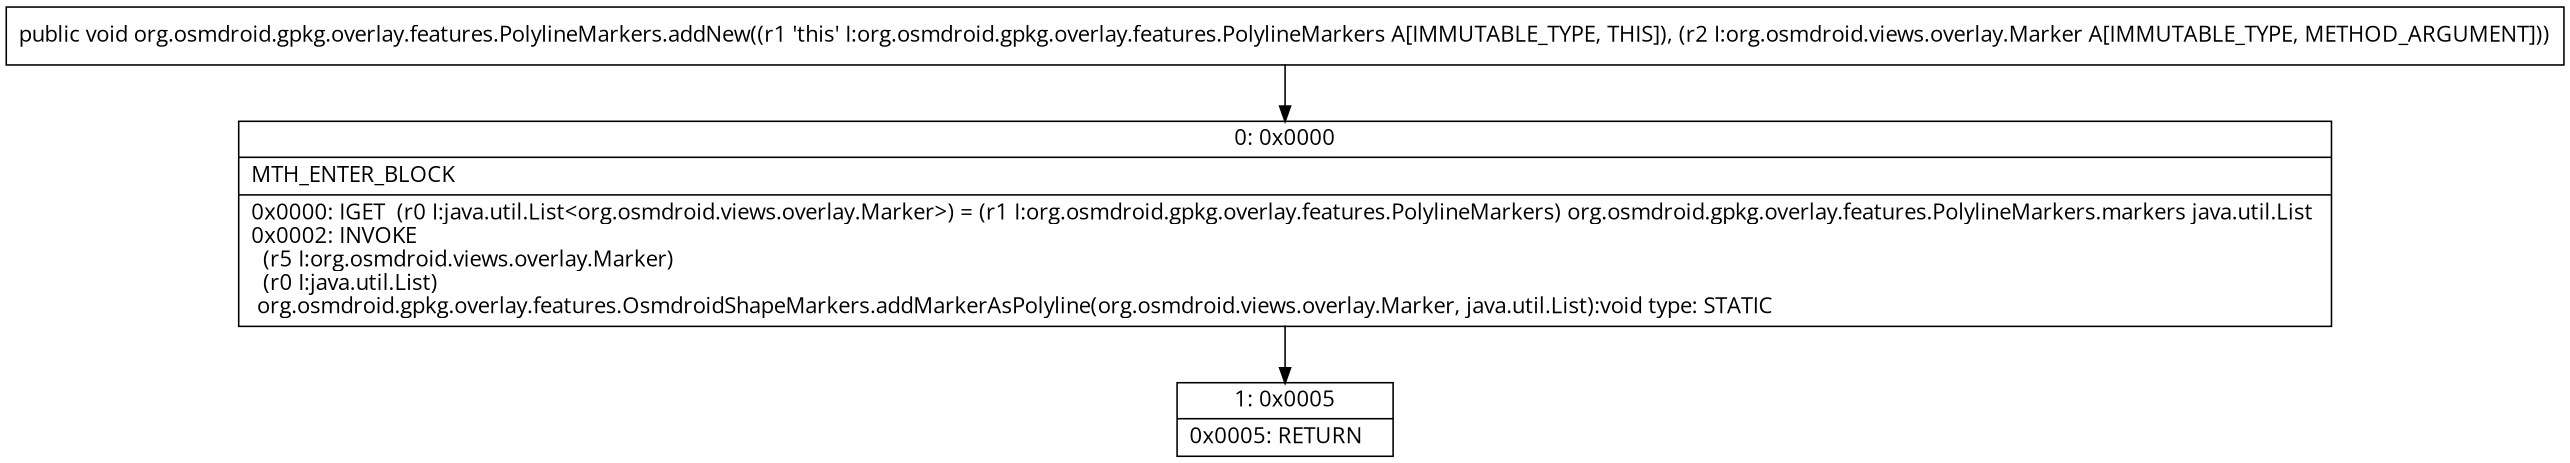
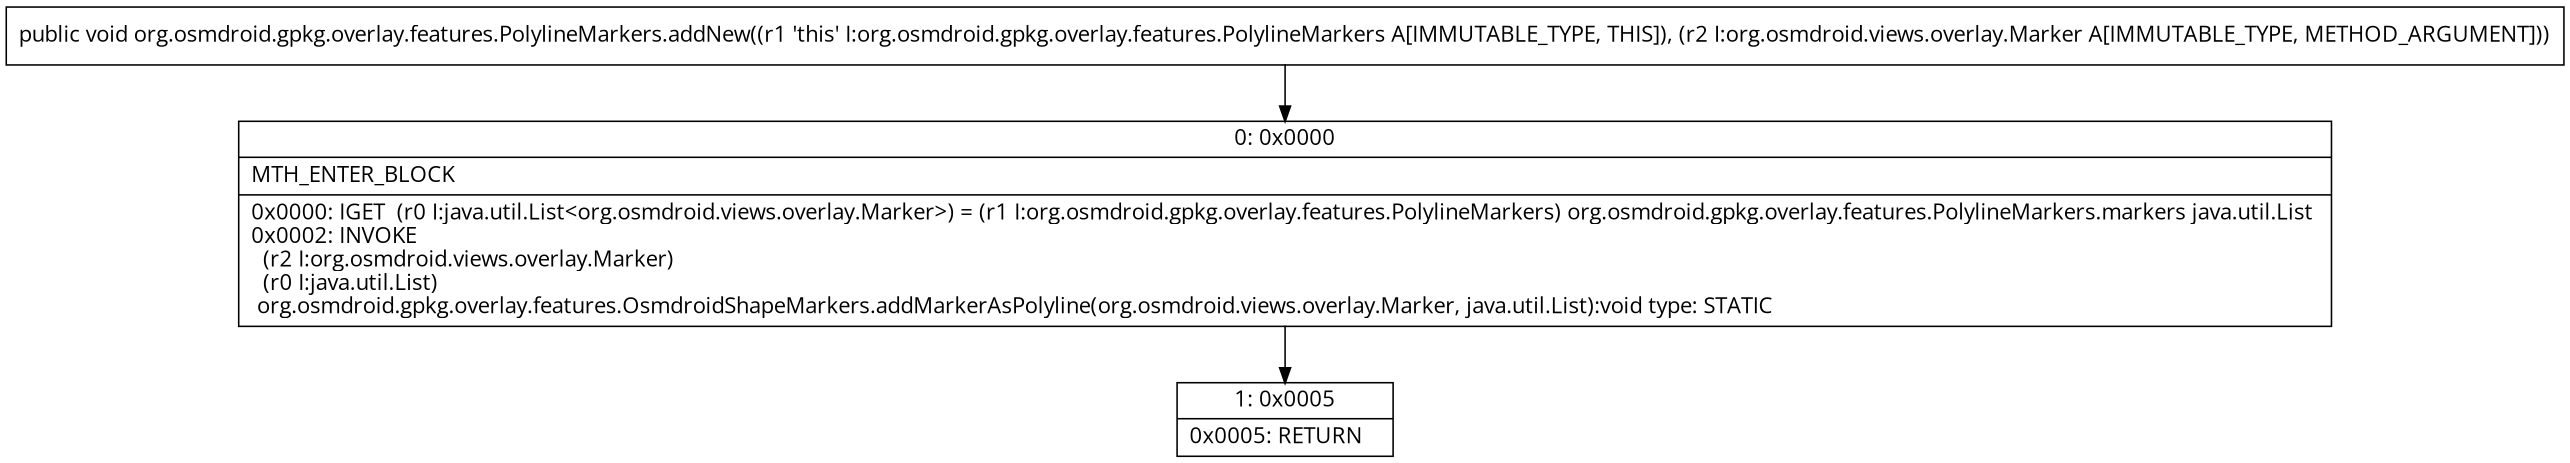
  digraph {
    fontname="Open Sans"
    node [shape=record fontname="Open Sans"]
    edge [fontname="Open Sans"]
-   n1 [label="{0\:\ 0x0000|MTH_ENTER_BLOCK\l|0x0000: IGET  (r0 I:java.util.List\<org.osmdroid.views.overlay.Marker\>) = (r1 I:org.osmdroid.gpkg.overlay.features.PolylineMarkers) org.osmdroid.gpkg.overlay.features.PolylineMarkers.markers java.util.List \l0x0002: INVOKE  \l  (r5 I:org.osmdroid.views.overlay.Marker)\l  (r0 I:java.util.List)\l org.osmdroid.gpkg.overlay.features.OsmdroidShapeMarkers.addMarkerAsPolyline(org.osmdroid.views.overlay.Marker, java.util.List):void type: STATIC \l}"]
+   n1 [label="{0\:\ 0x0000|MTH_ENTER_BLOCK\l|0x0000: IGET  (r0 I:java.util.List\<org.osmdroid.views.overlay.Marker\>) = (r1 I:org.osmdroid.gpkg.overlay.features.PolylineMarkers) org.osmdroid.gpkg.overlay.features.PolylineMarkers.markers java.util.List \l0x0002: INVOKE  \l  (r2 I:org.osmdroid.views.overlay.Marker)\l  (r0 I:java.util.List)\l org.osmdroid.gpkg.overlay.features.OsmdroidShapeMarkers.addMarkerAsPolyline(org.osmdroid.views.overlay.Marker, java.util.List):void type: STATIC \l}"]
    n2 [label="{1\:\ 0x0005|0x0005: RETURN   \l}"]
    n3 [label="{public void org.osmdroid.gpkg.overlay.features.PolylineMarkers.addNew((r1 'this' I:org.osmdroid.gpkg.overlay.features.PolylineMarkers A[IMMUTABLE_TYPE, THIS]), (r2 I:org.osmdroid.views.overlay.Marker A[IMMUTABLE_TYPE, METHOD_ARGUMENT])) }"]
    n1 -> n2
    n3 -> n1
  }
